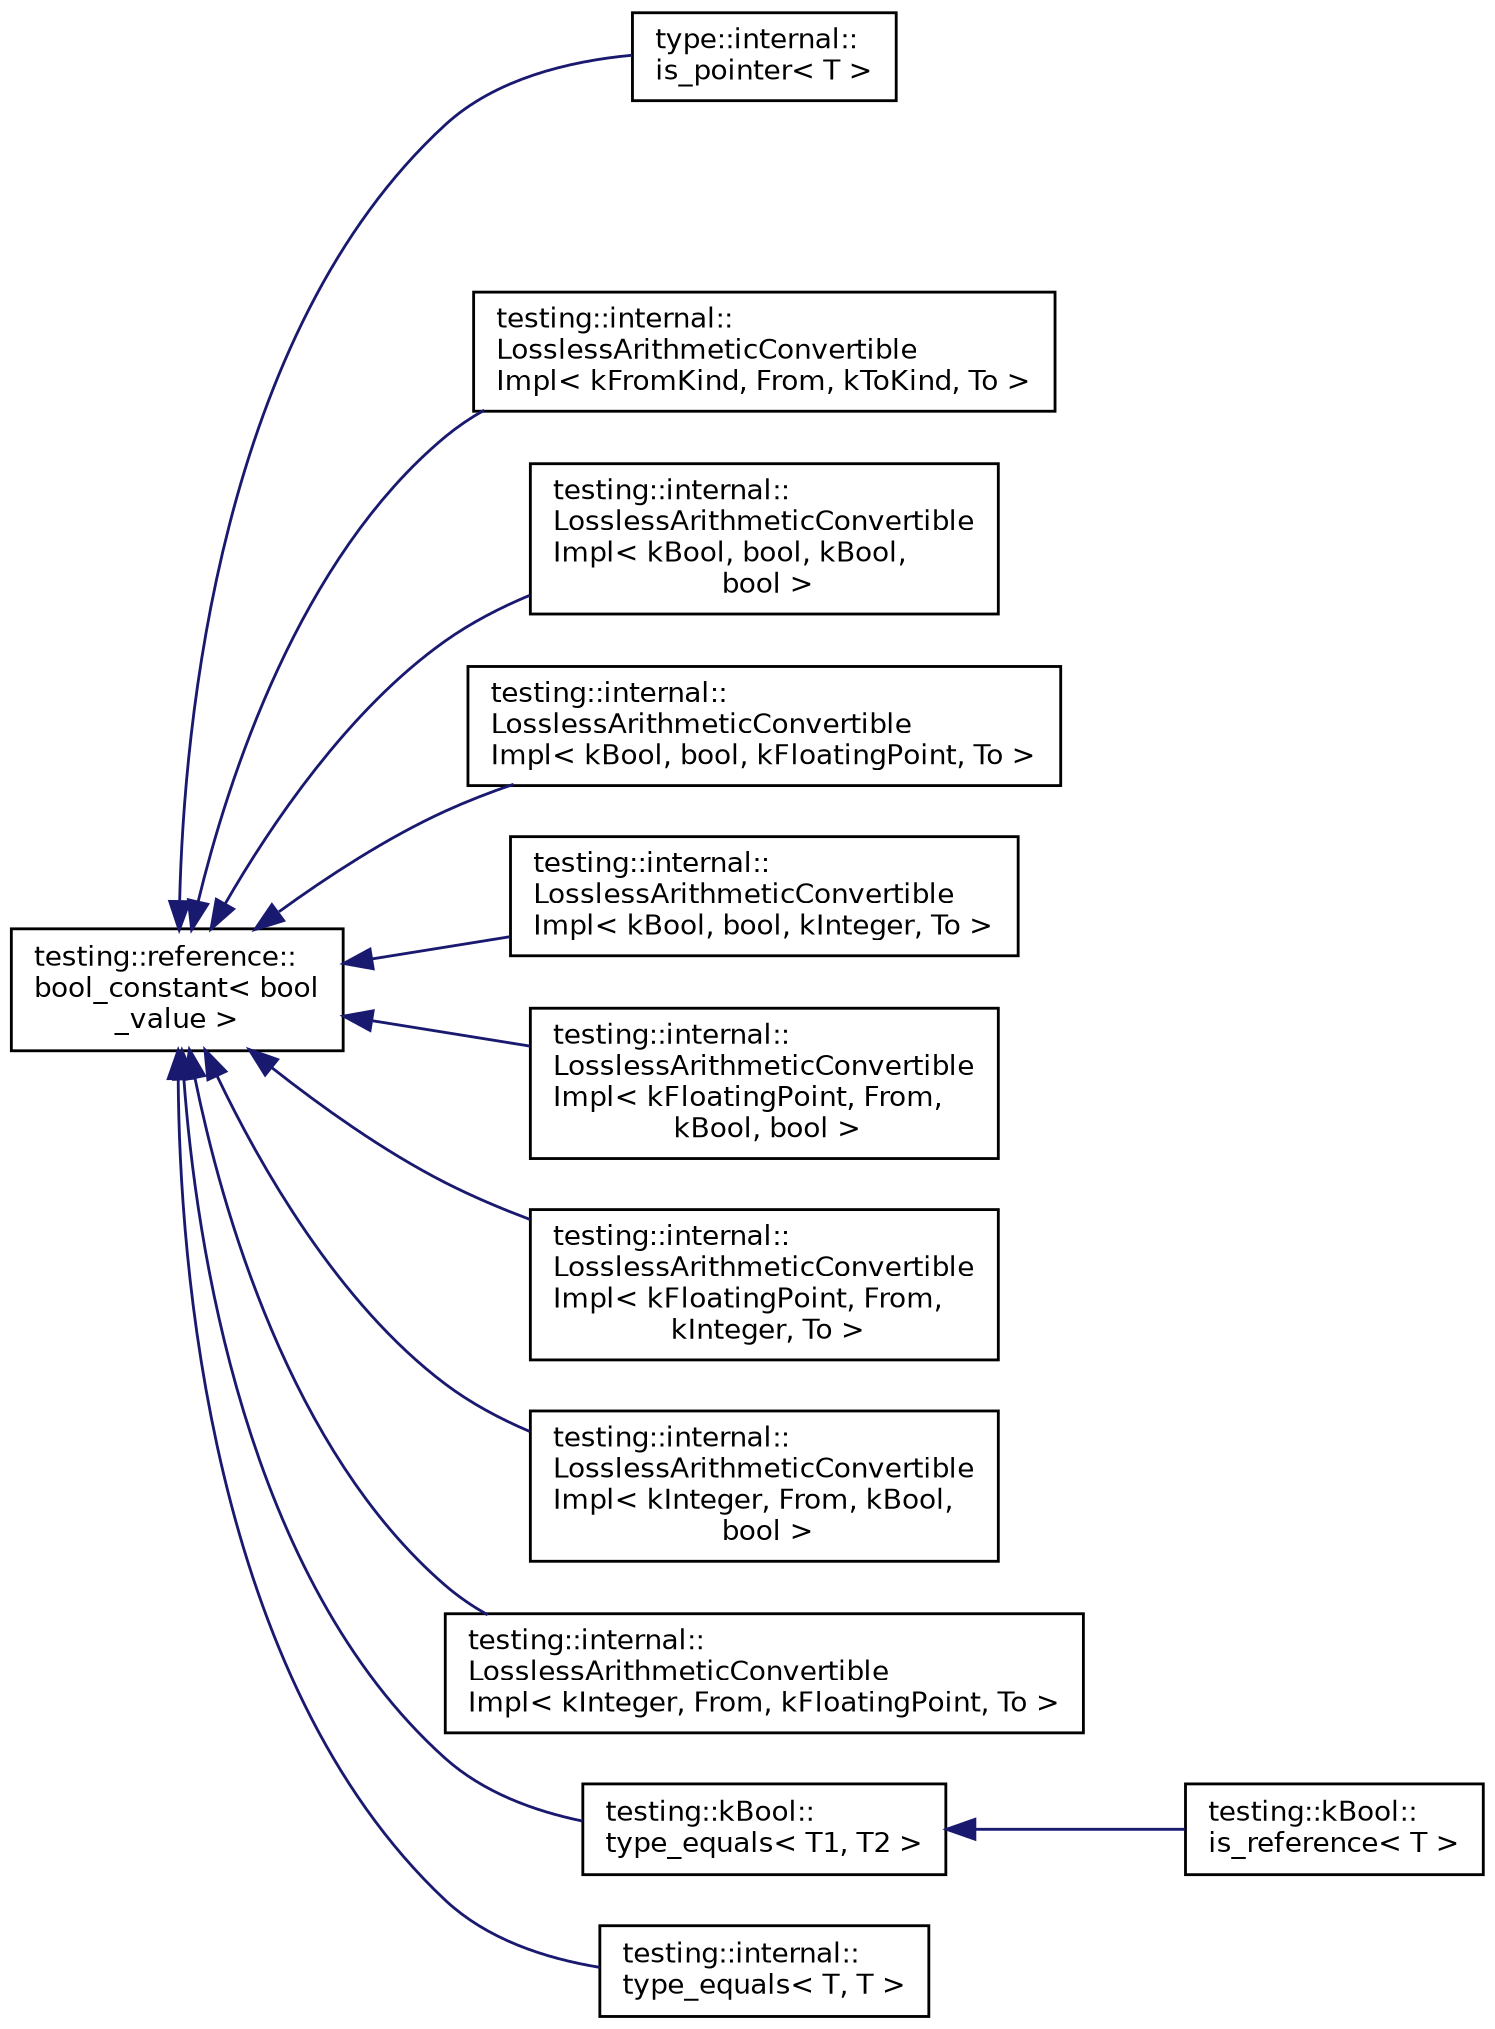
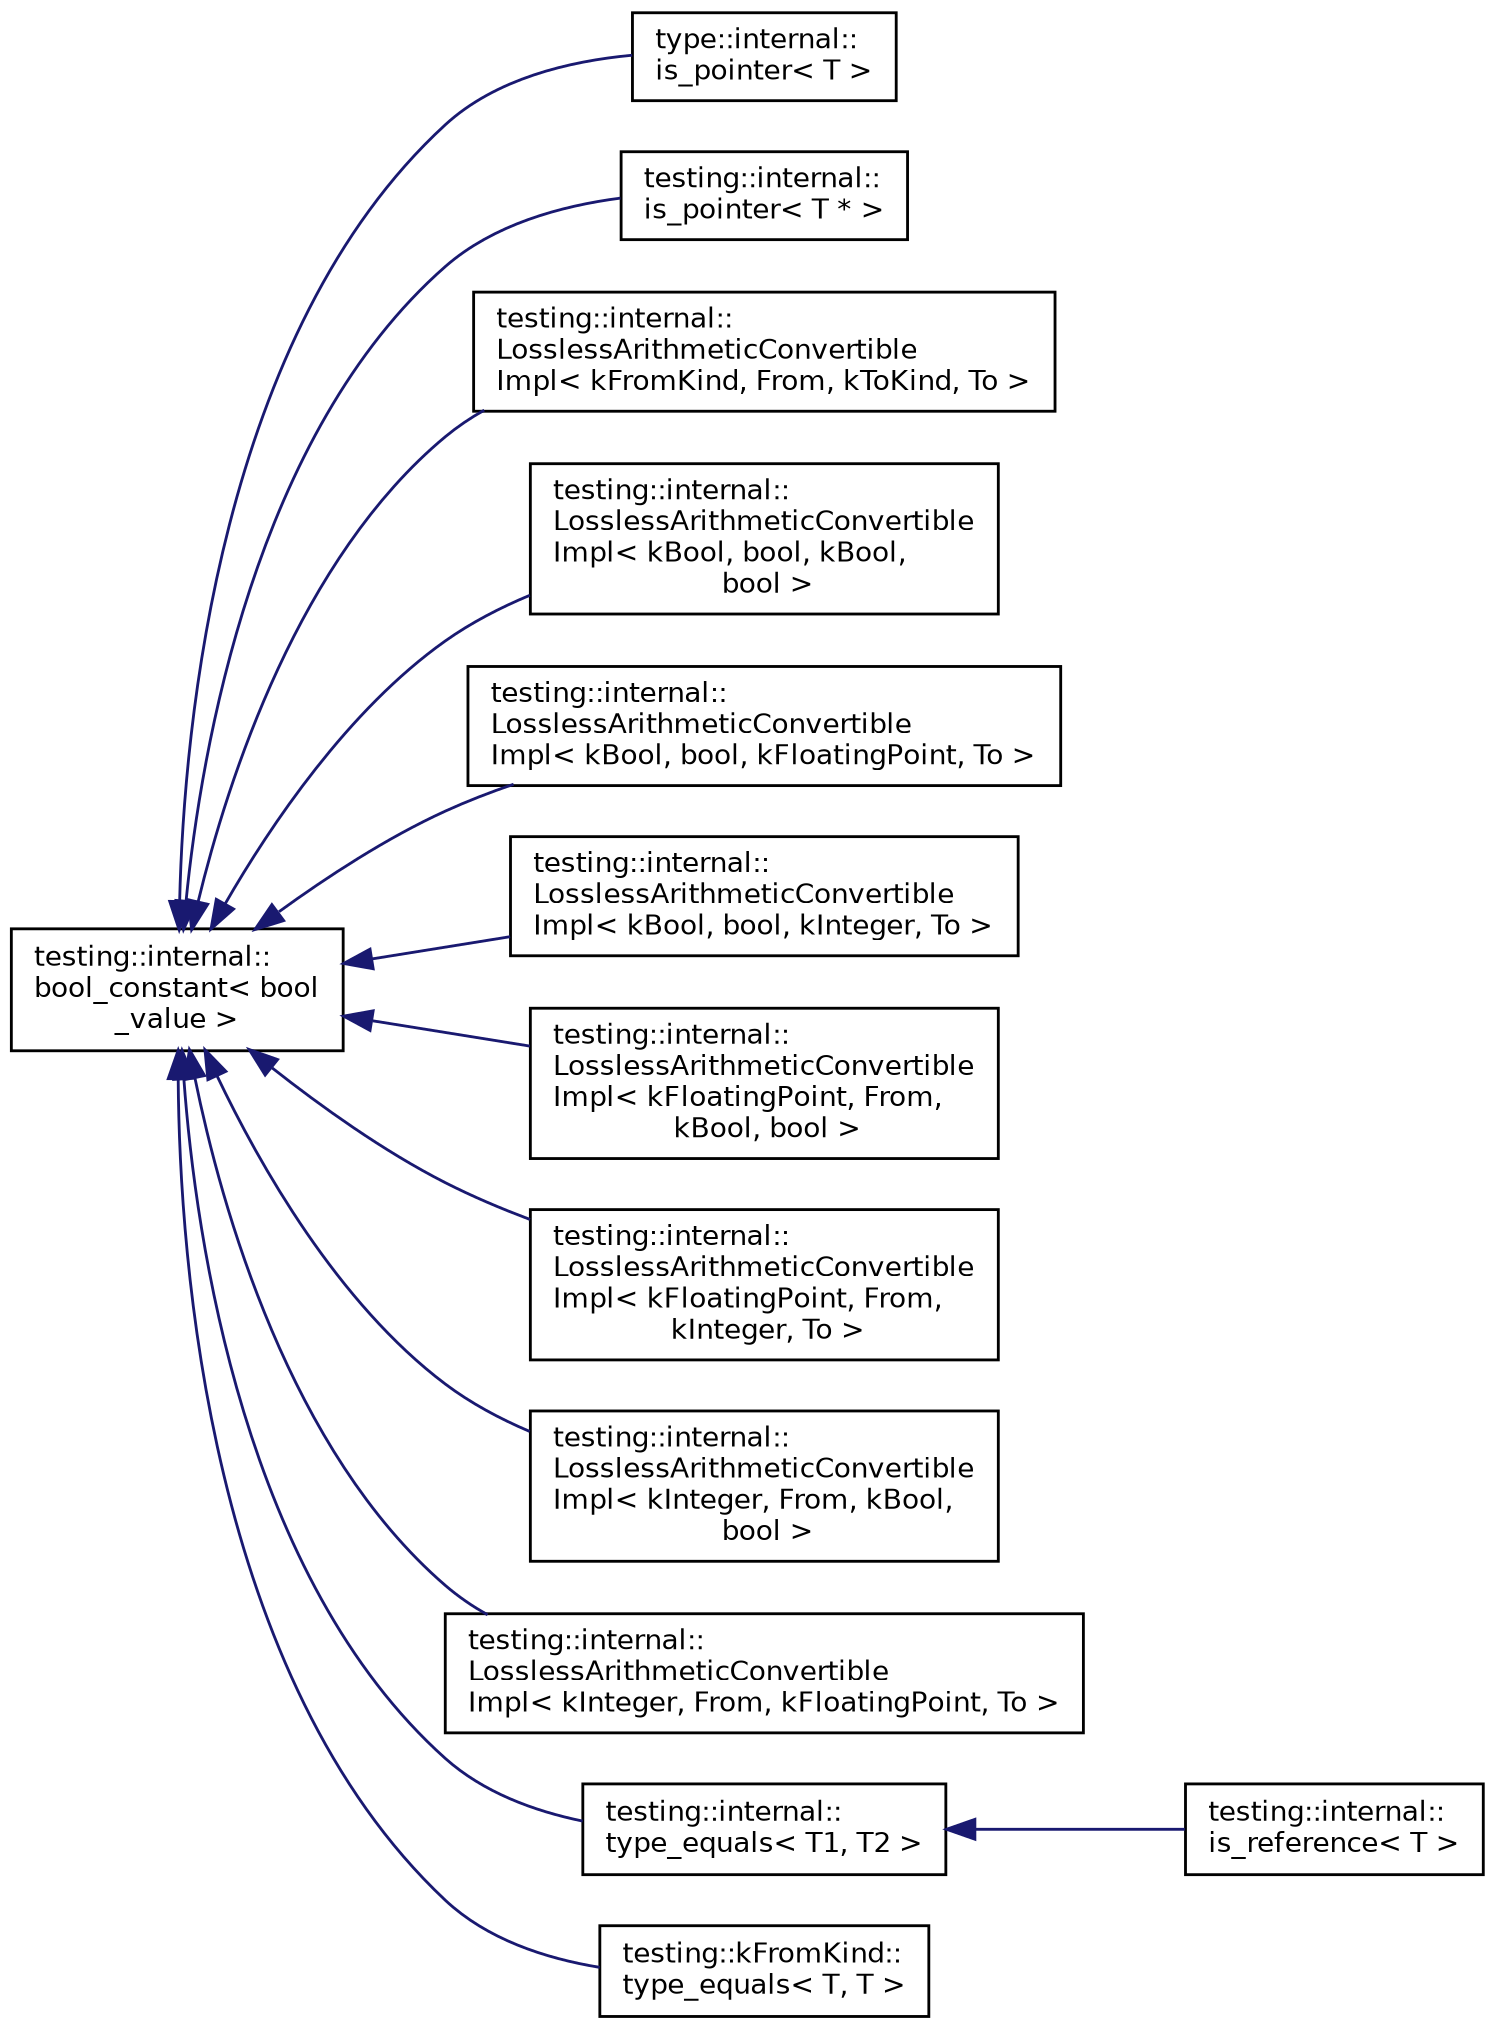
  digraph {
    rankdir=LR
    node [color=black fillcolor=white fontname=Helvetica fontsize=10 shape=record style=filled]
    edge [color=midnightblue dir=back fontname=Helvetica fontsize=10 labelfontname=Helvetica labelfontsize=10 style=solid]
-   n1 [height=0.2 label="testing::reference::\lbool_constant\< bool\l_value \>" width=0.4]
+   n1 [height=0.2 label="testing::internal::\lbool_constant\< bool\l_value \>" width=0.4]
    n2 [height=0.2 label="type::internal::\lis_pointer\< T \>" width=0.4]
+   n3 [height=0.2 label="testing::internal::\lis_pointer\< T * \>" width=0.4]
    n4 [height=0.2 label="testing::internal::\lLosslessArithmeticConvertible\lImpl\< kFromKind, From, kToKind, To \>" width=0.4]
    n5 [height=0.2 label="testing::internal::\lLosslessArithmeticConvertible\lImpl\< kBool, bool, kBool,\l bool \>" width=0.4]
    n6 [height=0.2 label="testing::internal::\lLosslessArithmeticConvertible\lImpl\< kBool, bool, kFloatingPoint, To \>" width=0.4]
    n7 [height=0.2 label="testing::internal::\lLosslessArithmeticConvertible\lImpl\< kBool, bool, kInteger, To \>" width=0.4]
    n8 [height=0.2 label="testing::internal::\lLosslessArithmeticConvertible\lImpl\< kFloatingPoint, From,\l kBool, bool \>" width=0.4]
    n9 [height=0.2 label="testing::internal::\lLosslessArithmeticConvertible\lImpl\< kFloatingPoint, From,\l kInteger, To \>" width=0.4]
    n10 [height=0.2 label="testing::internal::\lLosslessArithmeticConvertible\lImpl\< kInteger, From, kBool,\l bool \>" width=0.4]
    n11 [height=0.2 label="testing::internal::\lLosslessArithmeticConvertible\lImpl\< kInteger, From, kFloatingPoint, To \>" width=0.4]
-   n12 [height=0.2 label="testing::kBool::\ltype_equals\< T1, T2 \>" width=0.4]
-   n13 [height=0.2 label="testing::internal::\ltype_equals\< T, T \>" width=0.4]
-   n14 [height=0.2 label="testing::kBool::\lis_reference\< T \>" width=0.4]
+   n12 [height=0.2 label="testing::internal::\ltype_equals\< T1, T2 \>" width=0.4]
+   n13 [height=0.2 label="testing::kFromKind::\ltype_equals\< T, T \>" width=0.4]
+   n14 [height=0.2 label="testing::internal::\lis_reference\< T \>" width=0.4]
    n1 -> n2
+   n1 -> n3
    n1 -> n4
    n1 -> n5
    n1 -> n6
    n1 -> n7
    n1 -> n8
    n1 -> n9
    n1 -> n10
    n1 -> n11
    n1 -> n12
    n1 -> n13
    n12 -> n14
  }
